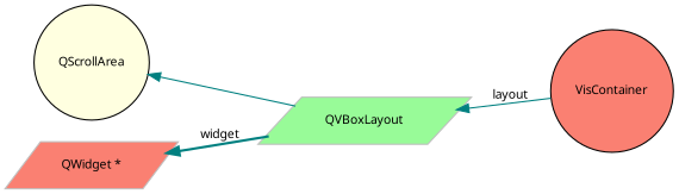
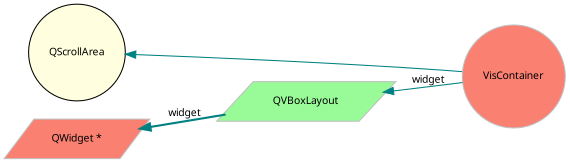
  digraph {
    fontname="Noto Sans"
    rankdir=LR
    node [color=black fillcolor=salmon fontname="Noto Sans" fontsize=10 shape=circle style=filled]
    edge [color=teal dir=back fontname="Noto Sans" fontsize=10 labelfontname=Helvetica labelfontsize=10 style=solid]
-   n1 [fontcolor=black height=0.2 label=VisContainer width=0.4]
+   n1 [color=grey75 fontcolor=black height=0.2 label=VisContainer width=0.4]
    n2 [fillcolor=lightyellow height=0.2 label=QScrollArea width=0.4]
    n3 [color=grey75 height=0.2 label="QWidget *" shape=parallelogram width=0.4]
    n4 [color=grey75 fillcolor=palegreen height=0.2 label=QVBoxLayout shape=parallelogram width=0.4]
-   n2 -> n4
+   n2 -> n1
    n3 -> n4 [label=" widget" style=bold]
-   n4 -> n1 [label=" layout"]
+   n4 -> n1 [label=" widget"]
  }
